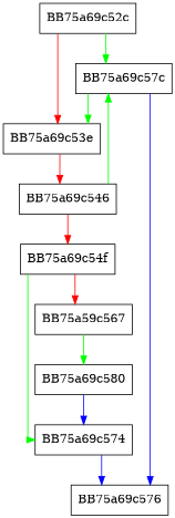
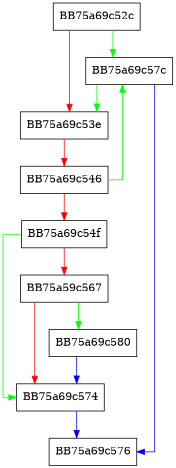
  digraph {
    splines=ortho
    node [shape=box]
    edge [color=green]
    BB75a69c52c
    BB75a69c57c
    BB75a69c53e
    BB75a69c576
    BB75a69c546
    BB75a69c54f
    BB75a69c574
    n8 [label=BB75a59c567]
    BB75a69c580
    BB75a69c52c -> BB75a69c57c
    BB75a69c52c -> BB75a69c53e [color=red]
    BB75a69c57c -> BB75a69c53e
    BB75a69c57c -> BB75a69c576 [color=blue]
    BB75a69c53e -> BB75a69c546 [color=red]
    BB75a69c546 -> BB75a69c57c
    BB75a69c546 -> BB75a69c54f [color=red]
    BB75a69c54f -> BB75a69c574
    BB75a69c54f -> n8 [color=red]
    BB75a69c574 -> BB75a69c576 [color=blue]
+   n8 -> BB75a69c574 [color=red]
    n8 -> BB75a69c580
    BB75a69c580 -> BB75a69c574 [color=blue]
  }
